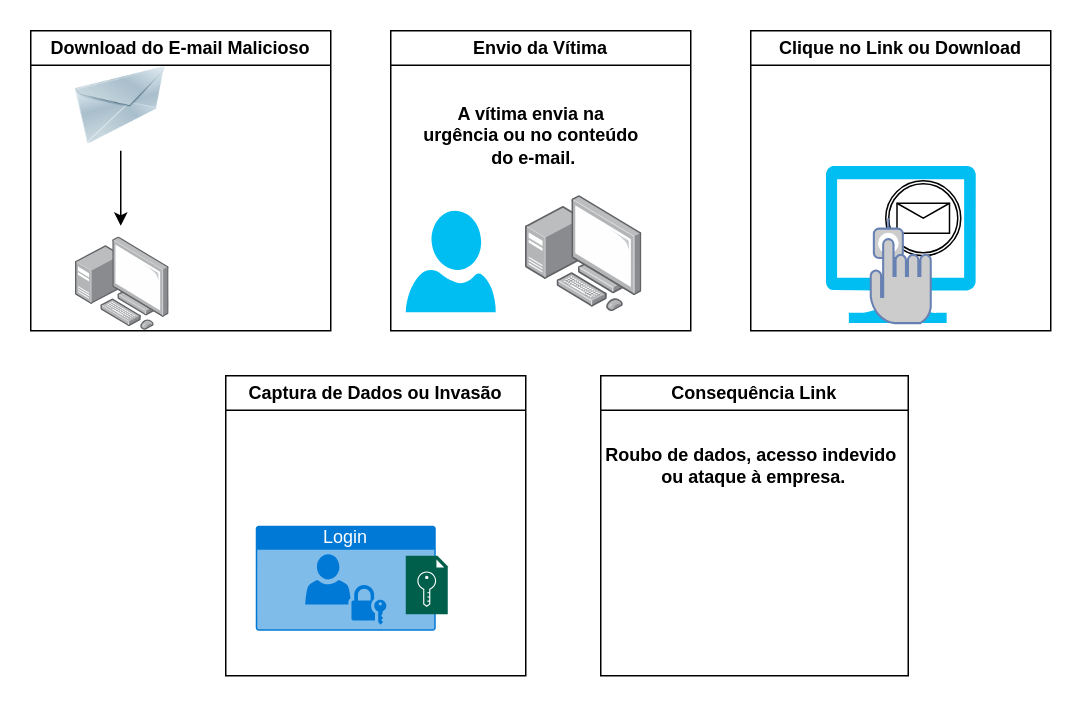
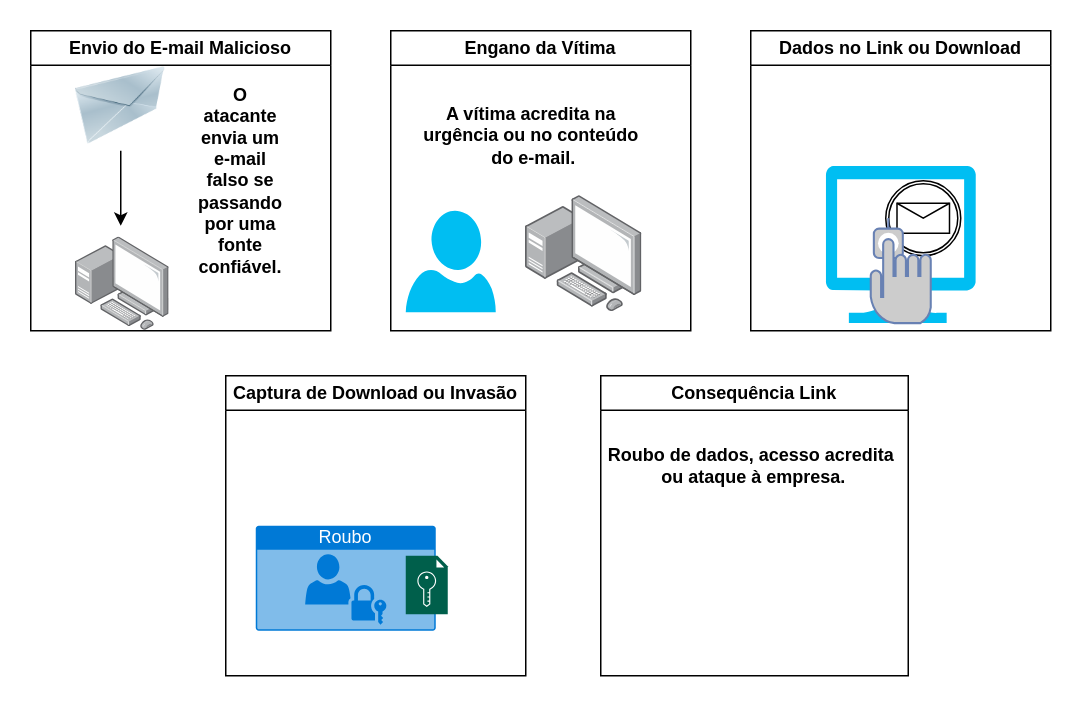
  <mxCell id="0" />
  <mxCell id="1" parent="0" />
- <mxCell id="2" value="Download do E-mail Malicioso" style="swimlane;whiteSpace=wrap;html=1;" vertex="1" parent="1"><mxGeometry x="20" y="20" width="200" height="200" as="geometry" /></mxCell>
+ <mxCell id="2" value="Envio do E-mail Malicioso" style="swimlane;whiteSpace=wrap;html=1;" vertex="1" parent="1"><mxGeometry x="20" y="20" width="200" height="200" as="geometry" /></mxCell>
  <mxCell id="3" value="" style="image;points=[];aspect=fixed;html=1;align=center;shadow=0;dashed=0;image=img/lib/allied_telesis/computer_and_terminals/Personal_Computer_with_Server.svg;" vertex="1" parent="2"><mxGeometry x="30.0" y="137.6" width="62.4" height="62.4" as="geometry" /></mxCell>
  <mxCell id="4" value="" style="image;html=1;image=img/lib/clip_art/networking/Email_128x128.png" vertex="1" parent="2"><mxGeometry x="30" y="20" width="60" height="60" as="geometry" /></mxCell>
- <mxCell id="6" value="Envio da Vítima" style="swimlane;whiteSpace=wrap;html=1;" vertex="1" parent="1"><mxGeometry x="260" y="20" width="200" height="200" as="geometry" /></mxCell>
+ <mxCell id="5" value="&lt;b&gt;O atacante envia um e-mail falso se passando por uma fonte confiável.&lt;/b&gt;" style="text;html=1;align=center;verticalAlign=middle;whiteSpace=wrap;rounded=0;" vertex="1" parent="2"><mxGeometry x="110" y="85" width="60" height="30" as="geometry" /></mxCell>
+ <mxCell id="6" value="Engano da Vítima" style="swimlane;whiteSpace=wrap;html=1;" vertex="1" parent="1"><mxGeometry x="260" y="20" width="200" height="200" as="geometry" /></mxCell>
  <mxCell id="7" value="" style="image;points=[];aspect=fixed;html=1;align=center;shadow=0;dashed=0;image=img/lib/allied_telesis/computer_and_terminals/Personal_Computer_with_Server.svg;" vertex="1" parent="6"><mxGeometry x="90" y="110" width="77.6" height="77.6" as="geometry" /></mxCell>
  <mxCell id="8" value="" style="verticalLabelPosition=bottom;html=1;verticalAlign=top;align=center;strokeColor=none;fillColor=#00BEF2;shape=mxgraph.azure.user;" vertex="1" parent="6"><mxGeometry x="10" y="120" width="60" height="67.6" as="geometry" /></mxCell>
  <mxCell id="9" value="" style="shape=image;html=1;verticalAlign=top;verticalLabelPosition=bottom;labelBackgroundColor=#ffffff;imageAspect=0;aspect=fixed;image=https://cdn2.iconfinder.com/data/icons/circle-icons-1/64/caution-128.png" vertex="1" parent="6"><mxGeometry x="130" y="130" width="30" height="30" as="geometry" /></mxCell>
- <mxCell id="10" value="&lt;b&gt;A vítima envia na&amp;nbsp;&lt;/b&gt;&lt;div&gt;&lt;b&gt;urgência ou no conteúdo&amp;nbsp;&lt;/b&gt;&lt;/div&gt;&lt;div&gt;&lt;b&gt;do e-mail.&lt;/b&gt;&lt;/div&gt;" style="text;html=1;align=center;verticalAlign=middle;resizable=0;points=[];autosize=1;strokeColor=none;fillColor=none;" vertex="1" parent="6"><mxGeometry x="10.0" y="40" width="170" height="60" as="geometry" /></mxCell>
- <mxCell id="11" value="Clique no Link ou Download" style="swimlane;whiteSpace=wrap;html=1;" vertex="1" parent="1"><mxGeometry x="500" y="20" width="200" height="200" as="geometry" /></mxCell>
+ <mxCell id="10" value="&lt;b&gt;A vítima acredita na&amp;nbsp;&lt;/b&gt;&lt;div&gt;&lt;b&gt;urgência ou no conteúdo&amp;nbsp;&lt;/b&gt;&lt;/div&gt;&lt;div&gt;&lt;b&gt;do e-mail.&lt;/b&gt;&lt;/div&gt;" style="text;html=1;align=center;verticalAlign=middle;resizable=0;points=[];autosize=1;strokeColor=none;fillColor=none;" vertex="1" parent="6"><mxGeometry x="10.0" y="40" width="170" height="60" as="geometry" /></mxCell>
+ <mxCell id="11" value="Dados no Link ou Download" style="swimlane;whiteSpace=wrap;html=1;" vertex="1" parent="1"><mxGeometry x="500" y="20" width="200" height="200" as="geometry" /></mxCell>
  <mxCell id="12" value="" style="verticalLabelPosition=bottom;html=1;verticalAlign=top;align=center;strokeColor=none;fillColor=#00BEF2;shape=mxgraph.azure.computer;pointerEvents=1;" vertex="1" parent="11"><mxGeometry x="50" y="90" width="100" height="104.9" as="geometry" /></mxCell>
  <mxCell id="13" value="" style="points=[[0.145,0.145,0],[0.5,0,0],[0.855,0.145,0],[1,0.5,0],[0.855,0.855,0],[0.5,1,0],[0.145,0.855,0],[0,0.5,0]];shape=mxgraph.bpmn.event;html=1;verticalLabelPosition=bottom;labelBackgroundColor=#ffffff;verticalAlign=top;align=center;perimeter=ellipsePerimeter;outlineConnect=0;aspect=fixed;outline=boundInt;symbol=message;" vertex="1" parent="11"><mxGeometry x="90" y="100" width="50" height="50" as="geometry" /></mxCell>
  <mxCell id="14" value="" style="fontColor=#0066CC;verticalAlign=top;verticalLabelPosition=bottom;labelPosition=center;align=center;html=1;outlineConnect=0;fillColor=#CCCCCC;strokeColor=#6881B3;gradientColor=none;gradientDirection=north;strokeWidth=2;shape=mxgraph.networks.biometric_reader;" vertex="1" parent="11"><mxGeometry x="80" y="124.9" width="40" height="70" as="geometry" /></mxCell>
- <mxCell id="15" value="Captura de Dados ou Invasão" style="swimlane;whiteSpace=wrap;html=1;" vertex="1" parent="1"><mxGeometry x="150" y="250" width="200" height="200" as="geometry" /></mxCell>
- <mxCell id="16" value="Login" style="html=1;whiteSpace=wrap;strokeColor=none;fillColor=#0079D6;labelPosition=center;verticalLabelPosition=middle;verticalAlign=top;align=center;fontSize=12;outlineConnect=0;spacingTop=-6;fontColor=#FFFFFF;sketch=0;shape=mxgraph.sitemap.login;" vertex="1" parent="15"><mxGeometry x="20" y="100" width="120" height="70" as="geometry" /></mxCell>
+ <mxCell id="15" value="Captura de Download ou Invasão" style="swimlane;whiteSpace=wrap;html=1;" vertex="1" parent="1"><mxGeometry x="150" y="250" width="200" height="200" as="geometry" /></mxCell>
+ <mxCell id="16" value="Roubo" style="html=1;whiteSpace=wrap;strokeColor=none;fillColor=#0079D6;labelPosition=center;verticalLabelPosition=middle;verticalAlign=top;align=center;fontSize=12;outlineConnect=0;spacingTop=-6;fontColor=#FFFFFF;sketch=0;shape=mxgraph.sitemap.login;" vertex="1" parent="15"><mxGeometry x="20" y="100" width="120" height="70" as="geometry" /></mxCell>
  <mxCell id="17" value="" style="sketch=0;pointerEvents=1;shadow=0;dashed=0;html=1;strokeColor=none;fillColor=#005F4B;labelPosition=center;verticalLabelPosition=bottom;verticalAlign=top;align=center;outlineConnect=0;shape=mxgraph.veeam2.license_file;" vertex="1" parent="15"><mxGeometry x="120" y="120" width="28.0" height="39" as="geometry" /></mxCell>
  <mxCell id="18" value="Consequência Link" style="swimlane;whiteSpace=wrap;html=1;" vertex="1" parent="1"><mxGeometry x="400" y="250" width="205" height="200" as="geometry" /></mxCell>
  <mxCell id="19" value="" style="shape=image;html=1;verticalAlign=top;verticalLabelPosition=bottom;labelBackgroundColor=#ffffff;imageAspect=0;aspect=fixed;image=https://cdn0.iconfinder.com/data/icons/security-double-color-red-and-black-vol-1/52/alarm__alert__light__emergency-128.png" vertex="1" parent="18"><mxGeometry x="41" y="85" width="109" height="109" as="geometry" /></mxCell>
- <mxCell id="20" value="&lt;b&gt;Roubo de dados, acesso indevido&lt;/b&gt;&lt;div&gt;&lt;b&gt;&amp;nbsp;&lt;/b&gt;&lt;b style=&quot;background-color: transparent; color: light-dark(rgb(0, 0, 0), rgb(255, 255, 255));&quot;&gt;ou ataque à empresa.&lt;/b&gt;&lt;/div&gt;" style="text;html=1;align=center;verticalAlign=middle;resizable=0;points=[];autosize=1;strokeColor=none;fillColor=none;" vertex="1" parent="18"><mxGeometry x="-5" y="40" width="210" height="40" as="geometry" /></mxCell>
+ <mxCell id="20" value="&lt;b&gt;Roubo de dados, acesso acredita&lt;/b&gt;&lt;div&gt;&lt;b&gt;&amp;nbsp;&lt;/b&gt;&lt;b style=&quot;background-color: transparent; color: light-dark(rgb(0, 0, 0), rgb(255, 255, 255));&quot;&gt;ou ataque à empresa.&lt;/b&gt;&lt;/div&gt;" style="text;html=1;align=center;verticalAlign=middle;resizable=0;points=[];autosize=1;strokeColor=none;fillColor=none;" vertex="1" parent="18"><mxGeometry x="-5" y="40" width="210" height="40" as="geometry" /></mxCell>
  <mxCell id="21" value="" style="endArrow=classic;html=1;rounded=0;exitX=0.5;exitY=1;exitDx=0;exitDy=0;" edge="1" parent="1" source="4"><mxGeometry width="50" height="50" relative="1" as="geometry"><mxPoint x="170" y="90" as="sourcePoint" /><mxPoint x="80" y="150" as="targetPoint" /></mxGeometry></mxCell>
